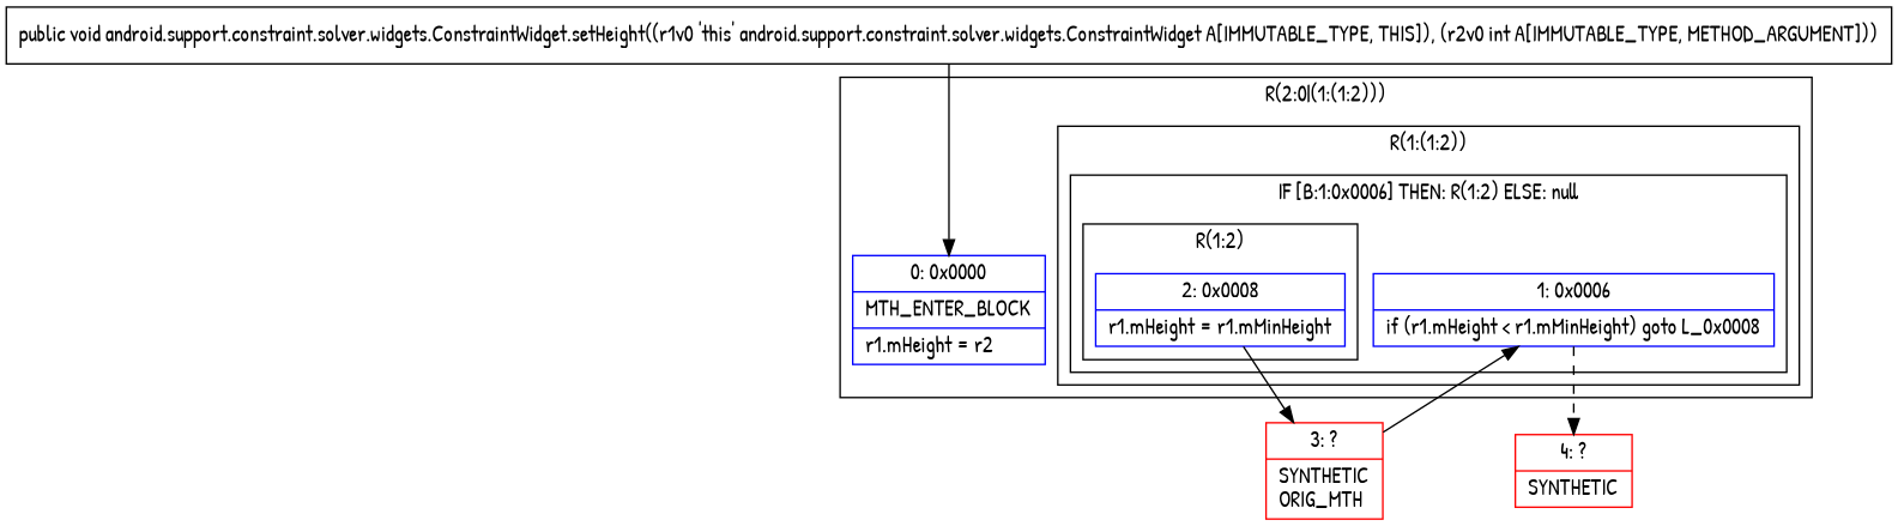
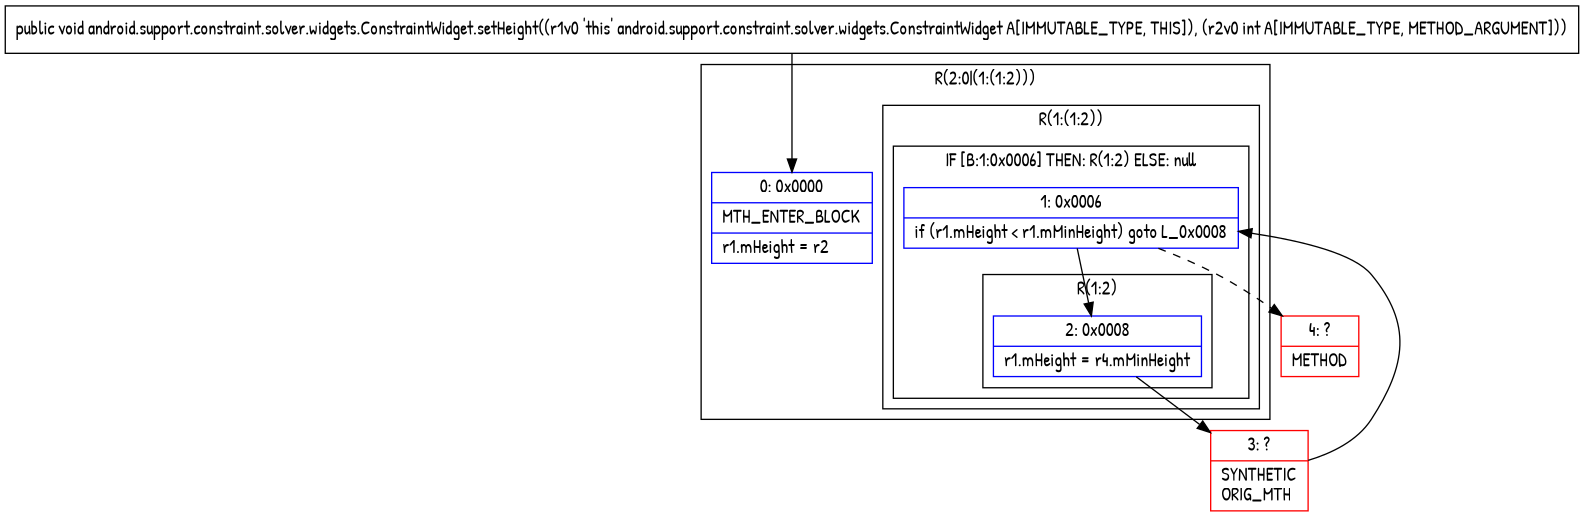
  digraph {
    fontname="Patrick Hand"
    node [color=blue fontname="Patrick Hand" shape=record]
    edge [fontname="Patrick Hand"]
-   n1 [label="{2\:\ 0x0008|r1.mHeight = r1.mMinHeight\l}"]
+   n1 [label="{2\:\ 0x0008|r1.mHeight = r4.mMinHeight\l}"]
    n2 [label="{1\:\ 0x0006|if (r1.mHeight \< r1.mMinHeight) goto L_0x0008\l}"]
    n3 [label="{0\:\ 0x0000|MTH_ENTER_BLOCK\l|r1.mHeight = r2\l}"]
    n4 [color=red label="{3\:\ ?|SYNTHETIC\lORIG_MTH\l}"]
-   n5 [color=red label="{4\:\ ?|SYNTHETIC\l}"]
+   n5 [color=red label="{4\:\ ?|METHOD\l}"]
    n6 [label="{public void android.support.constraint.solver.widgets.ConstraintWidget.setHeight((r1v0 'this' android.support.constraint.solver.widgets.ConstraintWidget A[IMMUTABLE_TYPE, THIS]), (r2v0 int A[IMMUTABLE_TYPE, METHOD_ARGUMENT])) }" color=""]
    subgraph cluster_1 {
      label="R(2:0|(1:(1:2)))"
      n3
      subgraph cluster_2 {
        label="R(1:(1:2))"
        subgraph cluster_3 {
          label="IF [B:1:0x0006] THEN: R(1:2) ELSE: null"
          n2
          subgraph cluster_4 {
            label="R(1:2)"
            n1
          }
        }
      }
    }
    n1 -> n4
+   n2 -> n1
    n2 -> n5 [style=dashed]
    n4 -> n2
    n6 -> n3
  }
